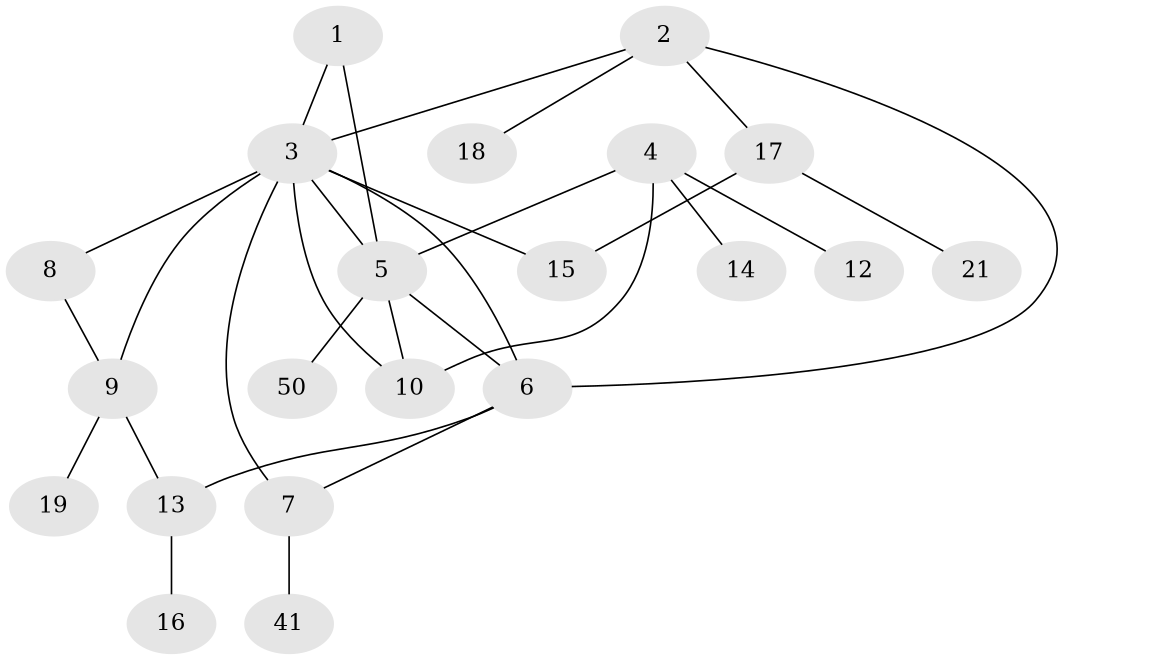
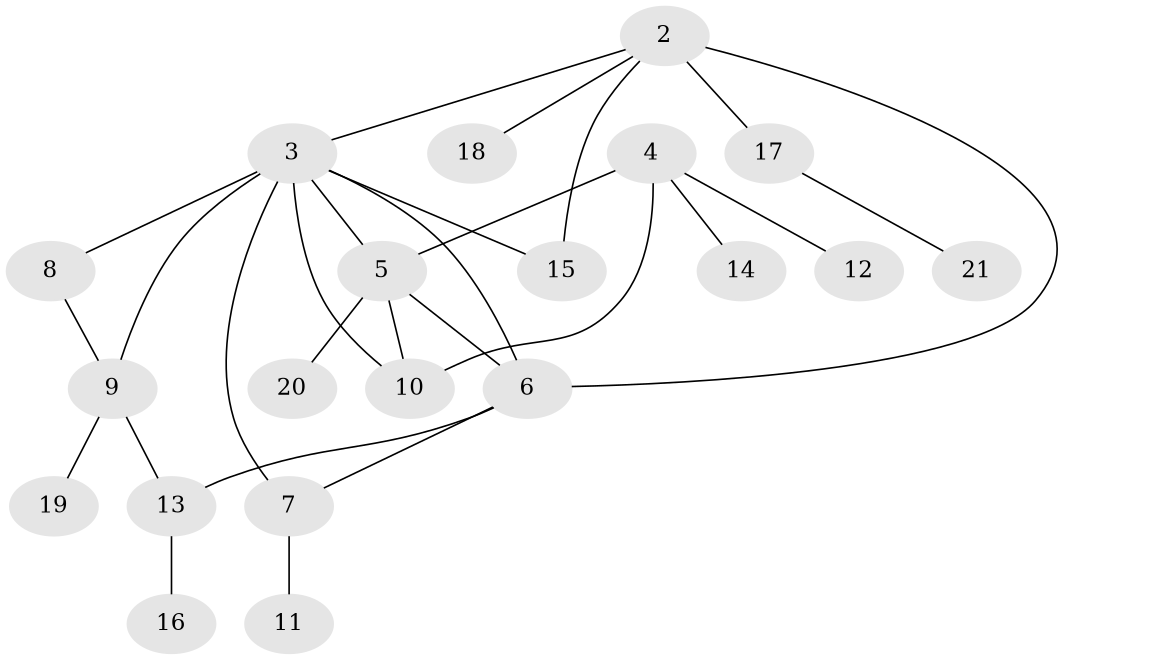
  graph {
    node [color=gray90 style=filled]
    edge [weight=1.0]
-   1
    3
    5
    2
    6
    15
    17
    18
    7
    8
    9
    10
-   20 [label=50]
+   20
    13
    21
-   11 [label=41]
+   11
    19
    4
    12
    14
    16
-   1 -- 3
-   1 -- 5
    3 -- 5
    3 -- 6
    3 -- 15
    3 -- 7 [weight=2.0]
    3 -- 8
    3 -- 9 [weight=3.0]
    3 -- 10 [weight=6.0]
    5 -- 6
    5 -- 10
    5 -- 20
    2 -- 3
    2 -- 6
-   17 -- 15
+   2 -- 15
    2 -- 17 [weight=2.0]
    2 -- 18
    6 -- 7
    6 -- 13
    17 -- 21
    7 -- 11
    8 -- 9
    9 -- 13
    9 -- 19
    13 -- 16
    4 -- 5 [weight=2.0]
    4 -- 10
    4 -- 12
    4 -- 14
  }
